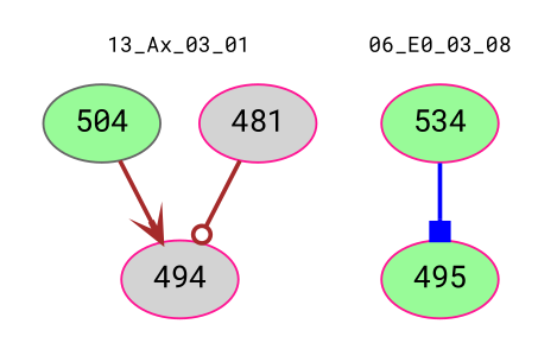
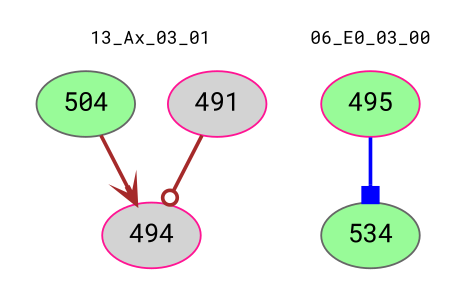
  digraph {
    fontname="Roboto Mono"
    node [color=deeppink fillcolor=palegreen fontname="Roboto Mono" style=filled]
    edge [color=brown fontname="Roboto Mono" style=bold]
-   n1 [fillcolor=lightgrey label=481]
+   n1 [fillcolor=lightgrey label=491]
    n2 [fillcolor=lightgrey label=494]
    n3 [color=gray40 label=504]
    n4 [label=495]
-   n5 [label=534]
+   n5 [color=gray40 label=534]
    subgraph cluster_1 {
      color=white
      fontsize=10
      label="13_Ax_03_01"
      n1
      n2
      n3
    }
    subgraph cluster_2 {
      color=white
      fontsize=10
-     label="06_E0_03_08"
+     label="06_E0_03_00"
      n4
      n5
    }
    n1 -> n2 [arrowhead=odot]
    n3 -> n2 [arrowhead=vee]
-   n5 -> n4 [arrowhead=box color=blue]
+   n4 -> n5 [arrowhead=box color=blue]
  }
